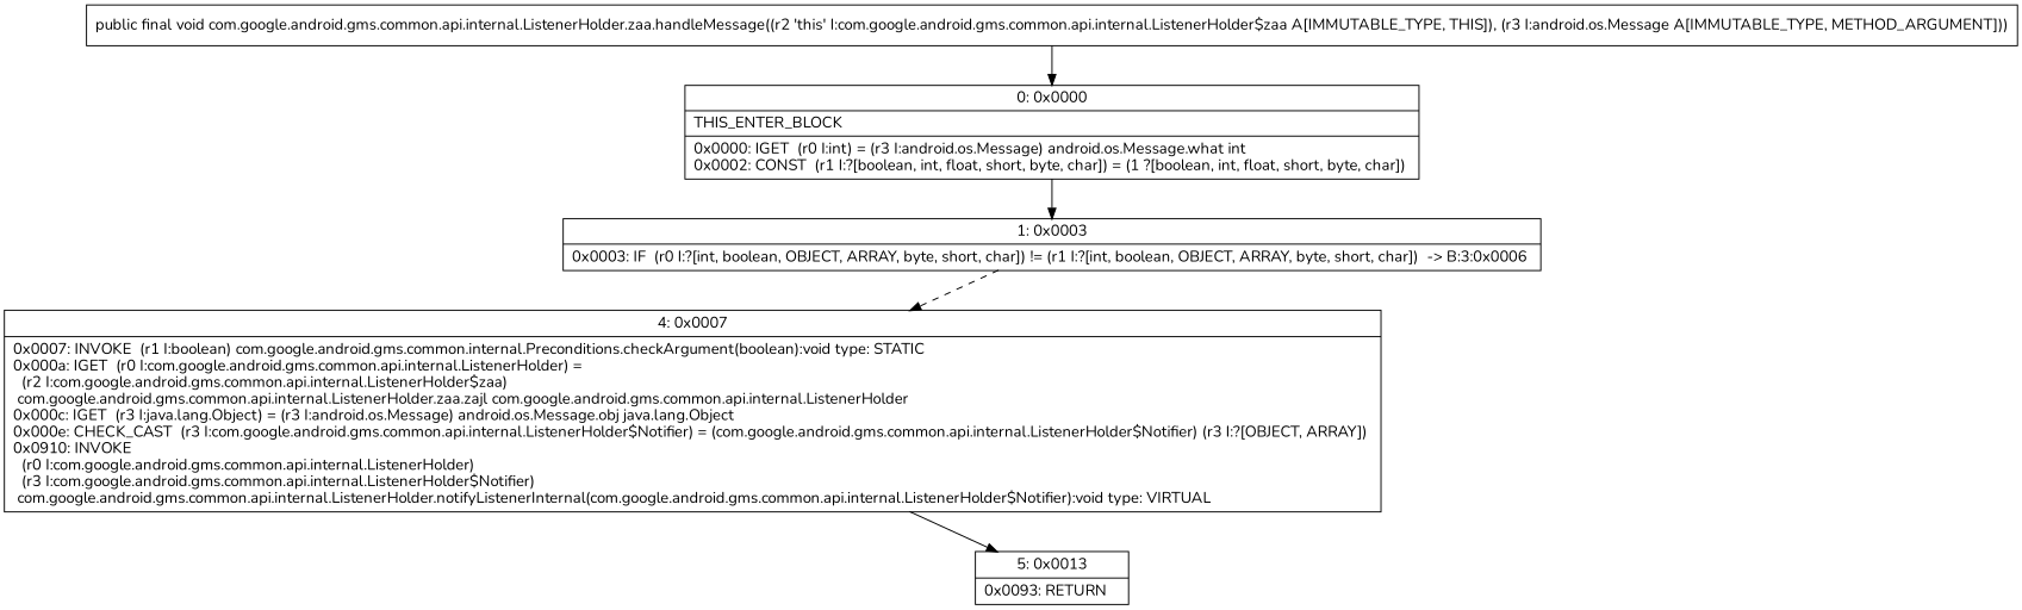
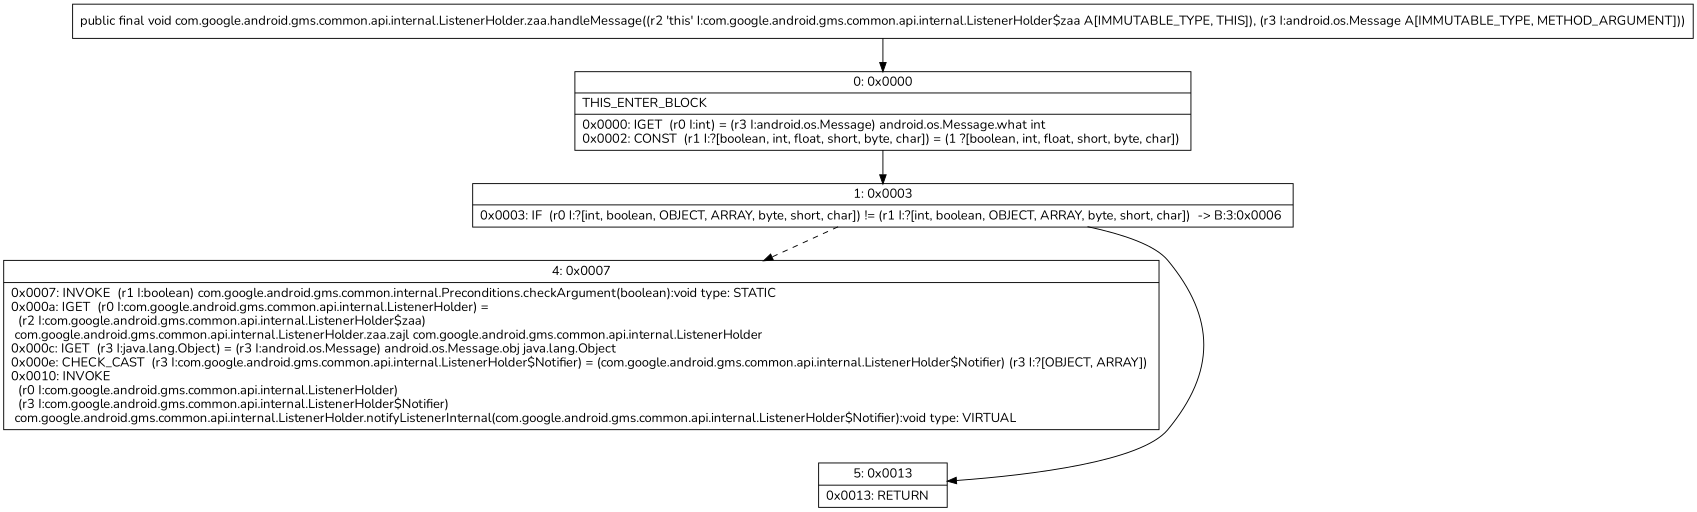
  digraph {
    fontname=Nunito
    node [fontname=Nunito shape=record]
    edge [fontname=Nunito]
    n1 [label="{0\:\ 0x0000|THIS_ENTER_BLOCK\l|0x0000: IGET  (r0 I:int) = (r3 I:android.os.Message) android.os.Message.what int \l0x0002: CONST  (r1 I:?[boolean, int, float, short, byte, char]) = (1 ?[boolean, int, float, short, byte, char]) \l}"]
    n2 [label="{1\:\ 0x0003|0x0003: IF  (r0 I:?[int, boolean, OBJECT, ARRAY, byte, short, char]) != (r1 I:?[int, boolean, OBJECT, ARRAY, byte, short, char])  \-\> B:3:0x0006 \l}"]
-   n3 [label="{4\:\ 0x0007|0x0007: INVOKE  (r1 I:boolean) com.google.android.gms.common.internal.Preconditions.checkArgument(boolean):void type: STATIC \l0x000a: IGET  (r0 I:com.google.android.gms.common.api.internal.ListenerHolder) = \l  (r2 I:com.google.android.gms.common.api.internal.ListenerHolder$zaa)\l com.google.android.gms.common.api.internal.ListenerHolder.zaa.zajl com.google.android.gms.common.api.internal.ListenerHolder \l0x000c: IGET  (r3 I:java.lang.Object) = (r3 I:android.os.Message) android.os.Message.obj java.lang.Object \l0x000e: CHECK_CAST  (r3 I:com.google.android.gms.common.api.internal.ListenerHolder$Notifier) = (com.google.android.gms.common.api.internal.ListenerHolder$Notifier) (r3 I:?[OBJECT, ARRAY]) \l0x0910: INVOKE  \l  (r0 I:com.google.android.gms.common.api.internal.ListenerHolder)\l  (r3 I:com.google.android.gms.common.api.internal.ListenerHolder$Notifier)\l com.google.android.gms.common.api.internal.ListenerHolder.notifyListenerInternal(com.google.android.gms.common.api.internal.ListenerHolder$Notifier):void type: VIRTUAL \l}"]
-   n4 [label="{5\:\ 0x0013|0x0093: RETURN   \l}"]
+   n3 [label="{4\:\ 0x0007|0x0007: INVOKE  (r1 I:boolean) com.google.android.gms.common.internal.Preconditions.checkArgument(boolean):void type: STATIC \l0x000a: IGET  (r0 I:com.google.android.gms.common.api.internal.ListenerHolder) = \l  (r2 I:com.google.android.gms.common.api.internal.ListenerHolder$zaa)\l com.google.android.gms.common.api.internal.ListenerHolder.zaa.zajl com.google.android.gms.common.api.internal.ListenerHolder \l0x000c: IGET  (r3 I:java.lang.Object) = (r3 I:android.os.Message) android.os.Message.obj java.lang.Object \l0x000e: CHECK_CAST  (r3 I:com.google.android.gms.common.api.internal.ListenerHolder$Notifier) = (com.google.android.gms.common.api.internal.ListenerHolder$Notifier) (r3 I:?[OBJECT, ARRAY]) \l0x0010: INVOKE  \l  (r0 I:com.google.android.gms.common.api.internal.ListenerHolder)\l  (r3 I:com.google.android.gms.common.api.internal.ListenerHolder$Notifier)\l com.google.android.gms.common.api.internal.ListenerHolder.notifyListenerInternal(com.google.android.gms.common.api.internal.ListenerHolder$Notifier):void type: VIRTUAL \l}"]
+   n4 [label="{5\:\ 0x0013|0x0013: RETURN   \l}"]
    n5 [label="{public final void com.google.android.gms.common.api.internal.ListenerHolder.zaa.handleMessage((r2 'this' I:com.google.android.gms.common.api.internal.ListenerHolder$zaa A[IMMUTABLE_TYPE, THIS]), (r3 I:android.os.Message A[IMMUTABLE_TYPE, METHOD_ARGUMENT])) }"]
    n1 -> n2
    n2 -> n3 [style=dashed]
-   n3 -> n4
+   n2 -> n4
    n5 -> n1
  }
